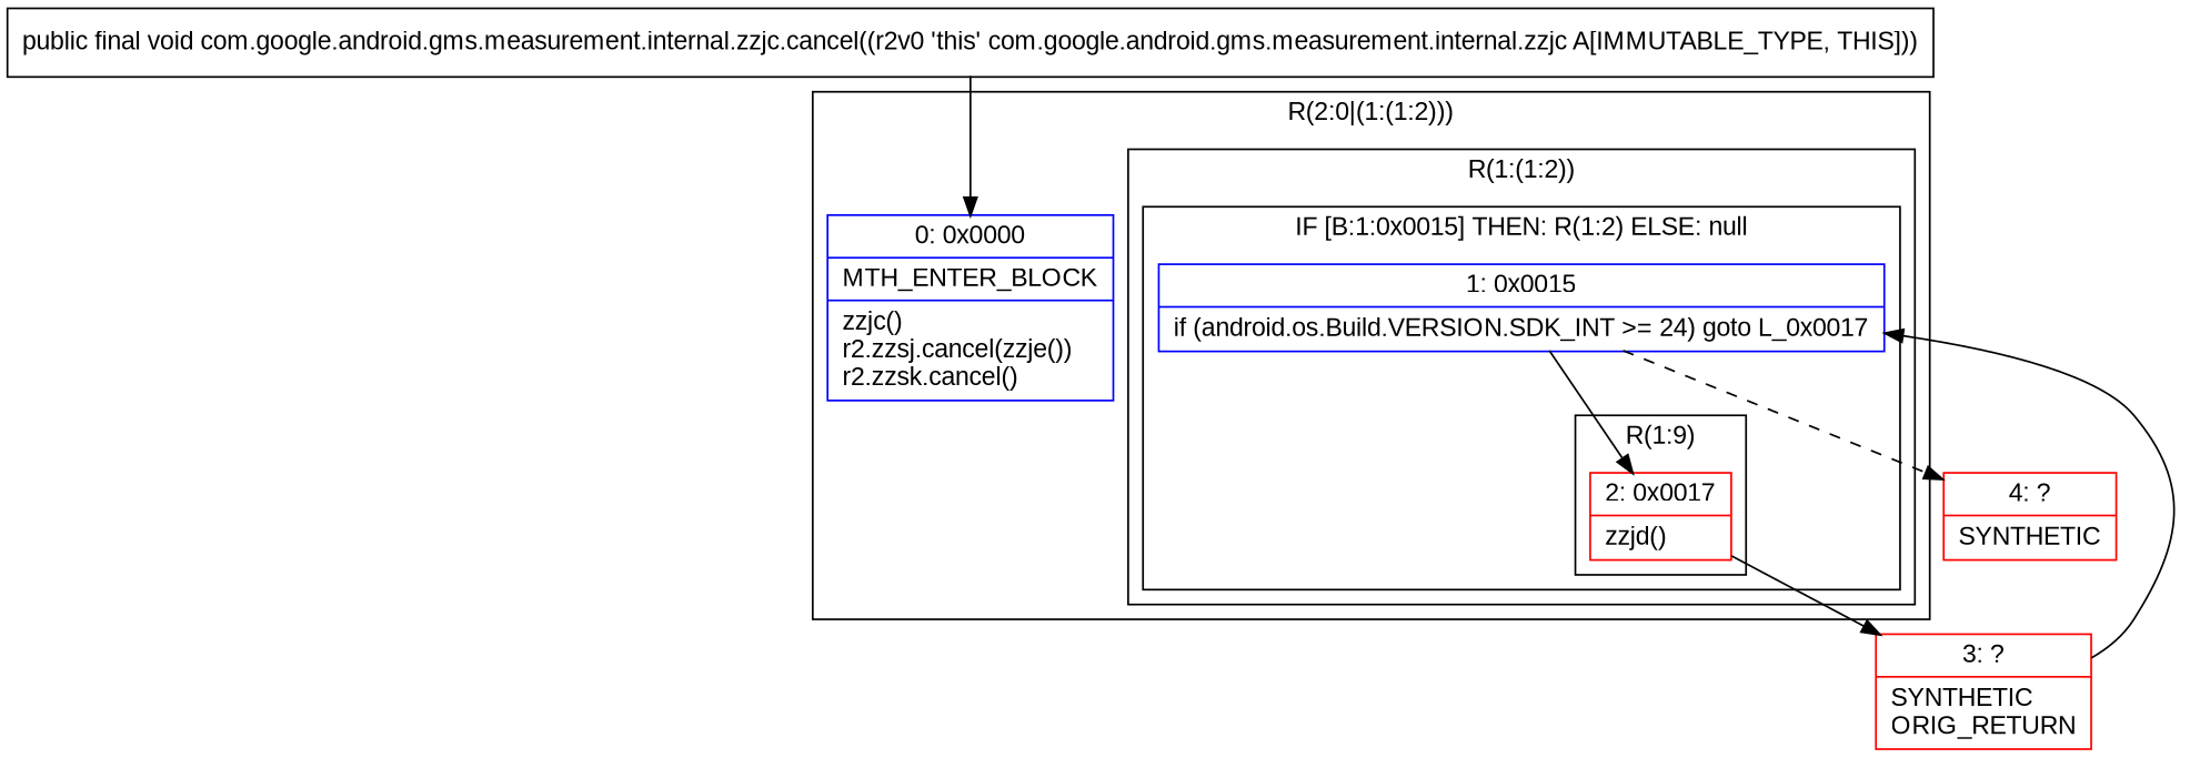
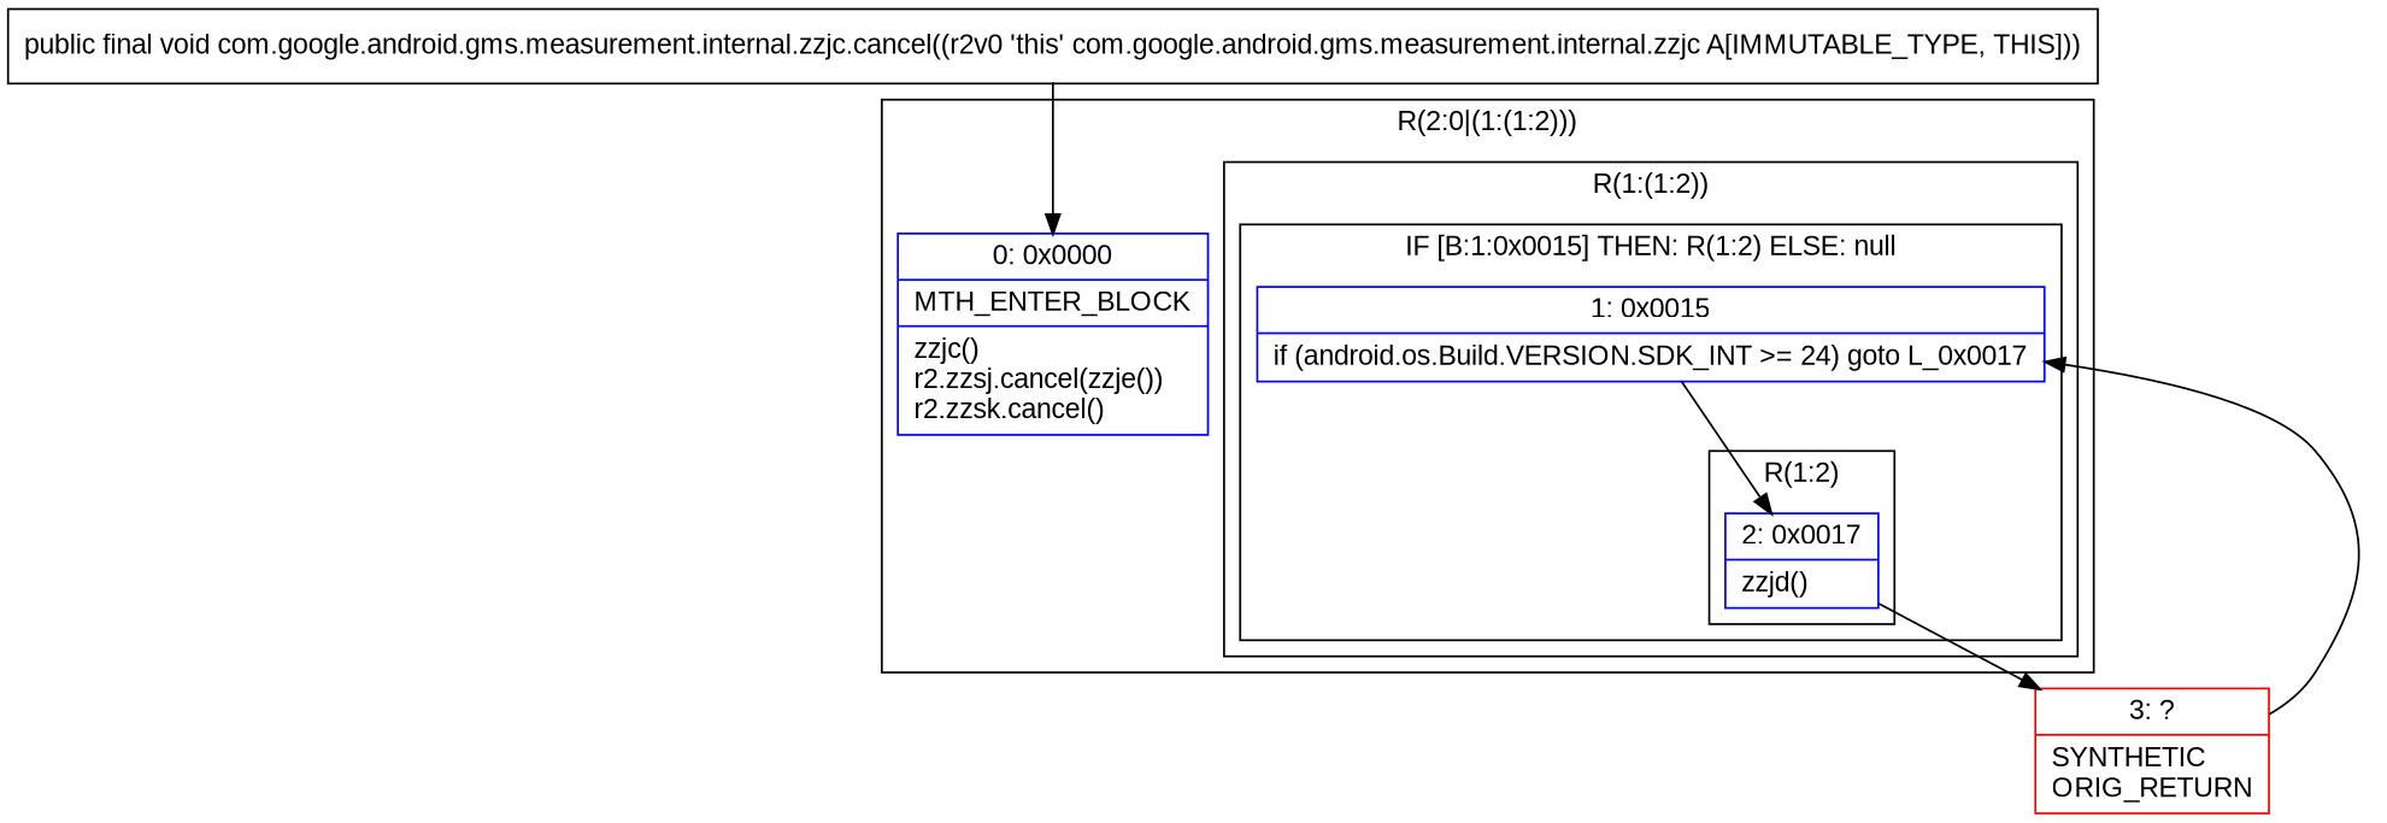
  digraph {
    fontname="Liberation Sans"
    node [color=blue fontname="Liberation Sans" shape=record]
    edge [fontname="Liberation Sans"]
-   n1 [color=red label="{2\:\ 0x0017|zzjd()\l}"]
+   n1 [label="{2\:\ 0x0017|zzjd()\l}"]
    n2 [label="{1\:\ 0x0015|if (android.os.Build.VERSION.SDK_INT \>= 24) goto L_0x0017\l}"]
    n3 [label="{0\:\ 0x0000|MTH_ENTER_BLOCK\l|zzjc()\lr2.zzsj.cancel(zzje())\lr2.zzsk.cancel()\l}"]
    n4 [color=red label="{3\:\ ?|SYNTHETIC\lORIG_RETURN\l}"]
-   n5 [color=red label="{4\:\ ?|SYNTHETIC\l}"]
    n6 [label="{public final void com.google.android.gms.measurement.internal.zzjc.cancel((r2v0 'this' com.google.android.gms.measurement.internal.zzjc A[IMMUTABLE_TYPE, THIS])) }" color=""]
    subgraph cluster_1 {
      label="R(2:0|(1:(1:2)))"
      n3
      subgraph cluster_2 {
        label="R(1:(1:2))"
        subgraph cluster_3 {
          label="IF [B:1:0x0015] THEN: R(1:2) ELSE: null"
          n2
          subgraph cluster_4 {
-           label="R(1:9)"
+           label="R(1:2)"
            n1
          }
        }
      }
    }
    n1 -> n4
    n2 -> n1
-   n2 -> n5 [style=dashed]
    n4 -> n2
    n6 -> n3
  }
